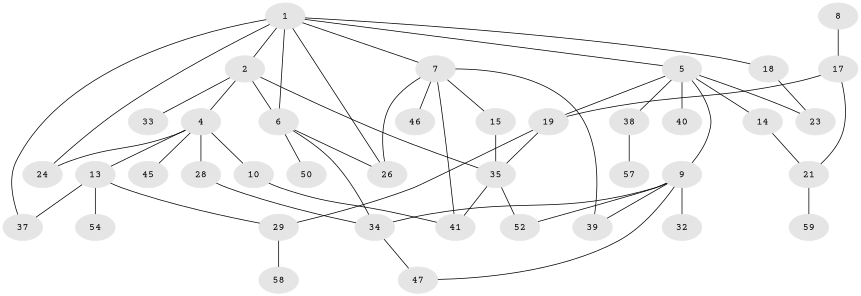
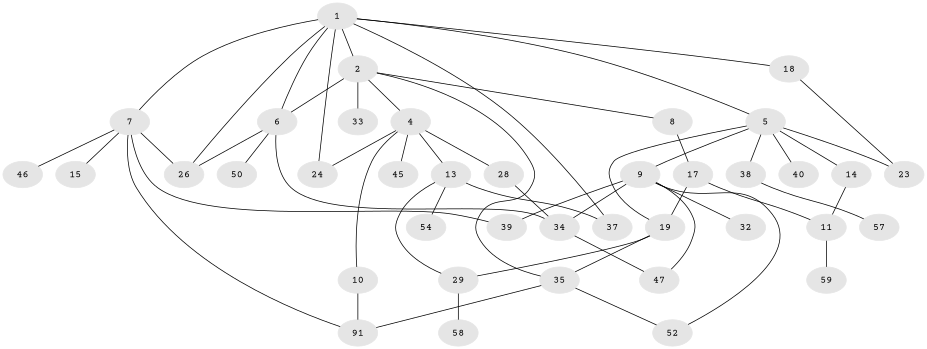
  graph {
    fontname="Courier Prime"
    node [color=gray90 fontname="Courier Prime" style=filled]
    edge [fontname="Courier Prime"]
    1 [super="+3"]
    2 [super="+16"]
    5 [super="+12"]
    6 [super="+25"]
    7 [super="+22"]
    18
    24
    26 [super="+53"]
    37
    4 [super="+11"]
    8
    33
    35 [super="+49"]
    9 [super="+48"]
    14
    23 [super="+30"]
    38
    40
    19 [super="+31"]
    34 [super="+44"]
    50
    15 [super="+20"]
    39 [super="+55"]
-   41 [super="+56"]
+   41 [super="+56" label=91]
    46
-   21 [super="+51"]
+   21 [super="+51" label=11]
    59
    10 [super="+36"]
    13 [super="+42"]
    28
    45
    17 [super="+27"]
    52
    29 [super="+43"]
    54
    32
    47
    58
    57
    1 -- 2 [weight=2]
    1 -- 5
    1 -- 6 [weight=2]
    1 -- 7
    1 -- 18
    1 -- 24
    1 -- 26
    1 -- 37
    2 -- 6
    2 -- 4
+   2 -- 8
    2 -- 33
    2 -- 35
    5 -- 9
    5 -- 14
    5 -- 23
    5 -- 38
    5 -- 40 [weight=2]
    5 -- 19
    6 -- 26
    6 -- 34
    6 -- 50
    7 -- 26
    7 -- 15
    7 -- 39
    7 -- 41
    7 -- 46
    18 -- 23
    4 -- 24
    4 -- 10
    4 -- 13
    4 -- 28
    4 -- 45
    8 -- 17
    35 -- 41
    35 -- 52
    9 -- 34
    9 -- 39
    9 -- 52
    9 -- 32
    9 -- 47
    14 -- 21
    38 -- 57
    19 -- 35
    19 -- 29
    34 -- 47
-   15 -- 35
    21 -- 59
    10 -- 41
    13 -- 37
    13 -- 29
    13 -- 54
    28 -- 34
    17 -- 19
    17 -- 21
    29 -- 58
  }
